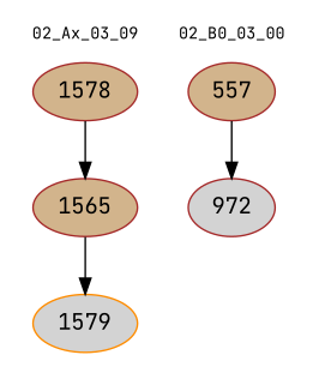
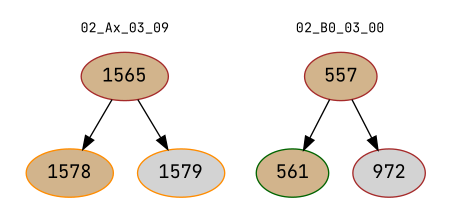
  digraph {
    fontname="JetBrains Mono"
    node [color=brown fillcolor=tan fontname="JetBrains Mono" style=filled]
    edge [color=black fontname="JetBrains Mono"]
    n1 [label=1565]
-   n2 [label=1578]
+   n2 [color=darkorange label=1578]
    n3 [color=darkorange fillcolor=lightgrey label=1579]
    n4 [label=557]
+   n5 [color=darkgreen label=561]
    n6 [fillcolor=lightgrey label=972]
    subgraph cluster_1 {
      color=white
      fontsize=10
      label="02_Ax_03_09"
      n1
      n2
      n3
    }
    subgraph cluster_2 {
      color=white
      fontsize=10
      label="02_B0_03_00"
      n4
+     n5
      n6
    }
-   n2 -> n1
+   n1 -> n2
    n1 -> n3
+   n4 -> n5
    n4 -> n6
  }
